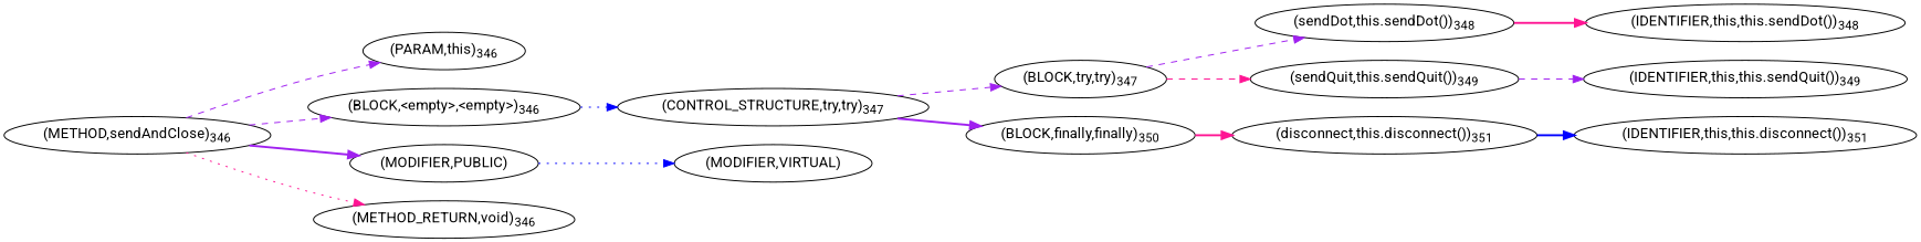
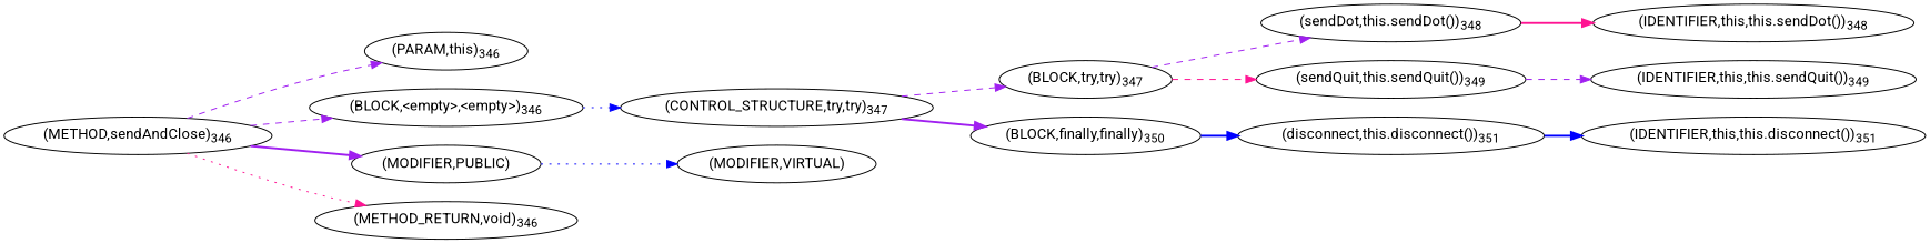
  digraph {
    fontname=Roboto
    rankdir=LR
    node [fontname=Roboto]
    edge [color=purple fontname=Roboto style=dashed]
    n1 [label=<(METHOD,sendAndClose)<SUB>346</SUB>>]
    n2 [label=<(PARAM,this)<SUB>346</SUB>>]
    n3 [label=<(BLOCK,&lt;empty&gt;,&lt;empty&gt;)<SUB>346</SUB>>]
    n4 [label=<(MODIFIER,PUBLIC)>]
    n5 [label=<(METHOD_RETURN,void)<SUB>346</SUB>>]
    n6 [label=<(CONTROL_STRUCTURE,try,try)<SUB>347</SUB>>]
    n7 [label=<(MODIFIER,VIRTUAL)>]
    n8 [label=<(BLOCK,try,try)<SUB>347</SUB>>]
    n9 [label=<(BLOCK,finally,finally)<SUB>350</SUB>>]
    n10 [label=<(sendDot,this.sendDot())<SUB>348</SUB>>]
    n11 [label=<(sendQuit,this.sendQuit())<SUB>349</SUB>>]
    n12 [label=<(disconnect,this.disconnect())<SUB>351</SUB>>]
    n13 [label=<(IDENTIFIER,this,this.sendDot())<SUB>348</SUB>>]
    n14 [label=<(IDENTIFIER,this,this.sendQuit())<SUB>349</SUB>>]
    n15 [label=<(IDENTIFIER,this,this.disconnect())<SUB>351</SUB>>]
    n1 -> n2
    n1 -> n3
    n1 -> n4 [style=bold]
    n1 -> n5 [color=deeppink style=dotted]
    n3 -> n6 [color=blue style=dotted]
    n4 -> n7 [color=blue style=dotted]
    n6 -> n8
    n6 -> n9 [style=bold]
    n8 -> n10
    n8 -> n11 [color=deeppink]
-   n9 -> n12 [color=deeppink style=bold]
+   n9 -> n12 [color=blue style=bold]
    n10 -> n13 [color=deeppink style=bold]
    n11 -> n14
    n12 -> n15 [color=blue style=bold]
  }
